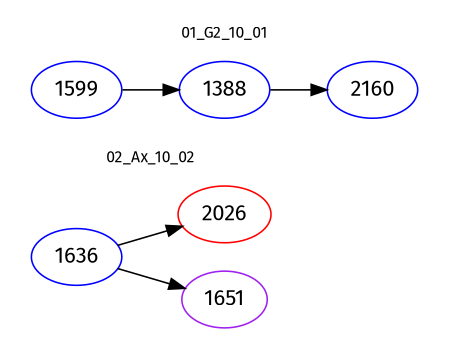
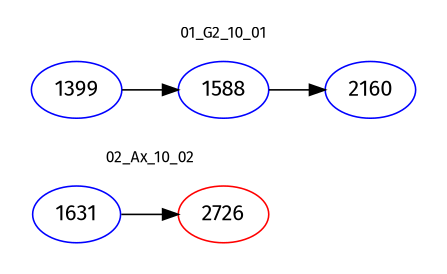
  digraph {
    fontname="Fira Sans"
    rankdir=LR
    node [color=blue fontname="Fira Sans"]
    edge [color=black fontname="Fira Sans"]
-   n1 [label=1636]
-   n2 [color=purple label=1651]
-   n3 [color=red label=2026]
-   n4 [label=1388]
-   n5 [label=1599]
+   n1 [label=1631]
+   n3 [color=red label=2726]
+   n4 [label=1588]
+   n5 [label=1399]
    n6 [label=2160]
    subgraph cluster_1 {
      color=white
      fontsize=10
      label="02_Ax_10_02"
      n1
-     n2
      n3
    }
    subgraph cluster_2 {
      color=white
      fontsize=10
      label="01_G2_10_01"
      n4
      n5
      n6
    }
-   n1 -> n2
    n1 -> n3
    n4 -> n6
    n5 -> n4
  }
